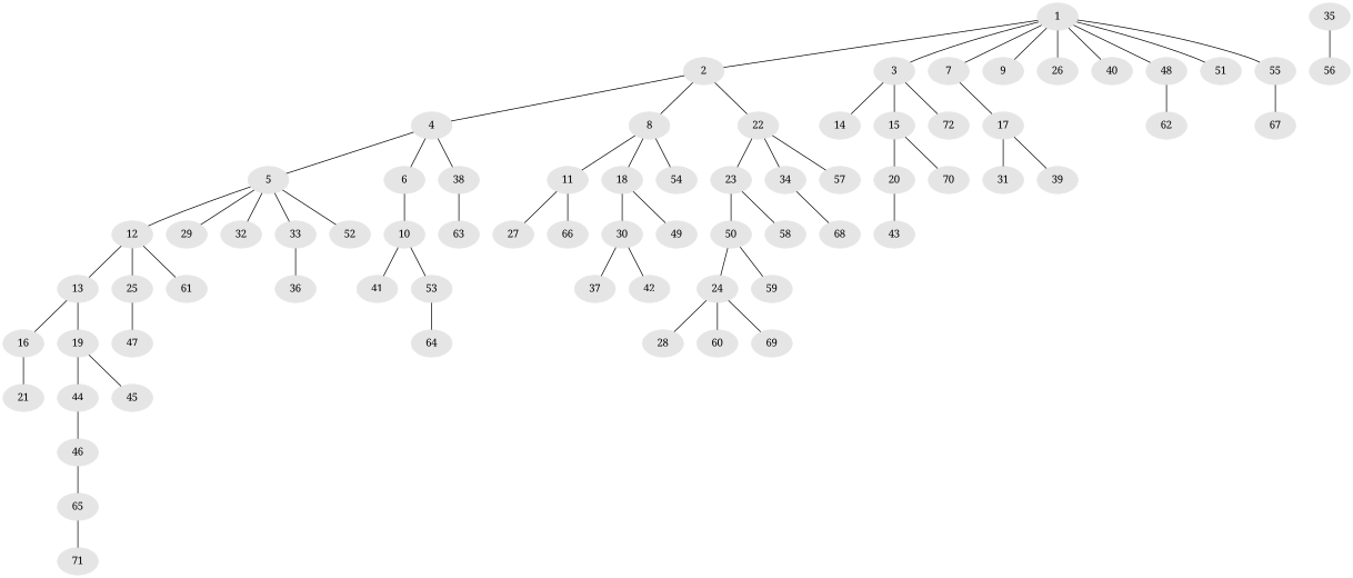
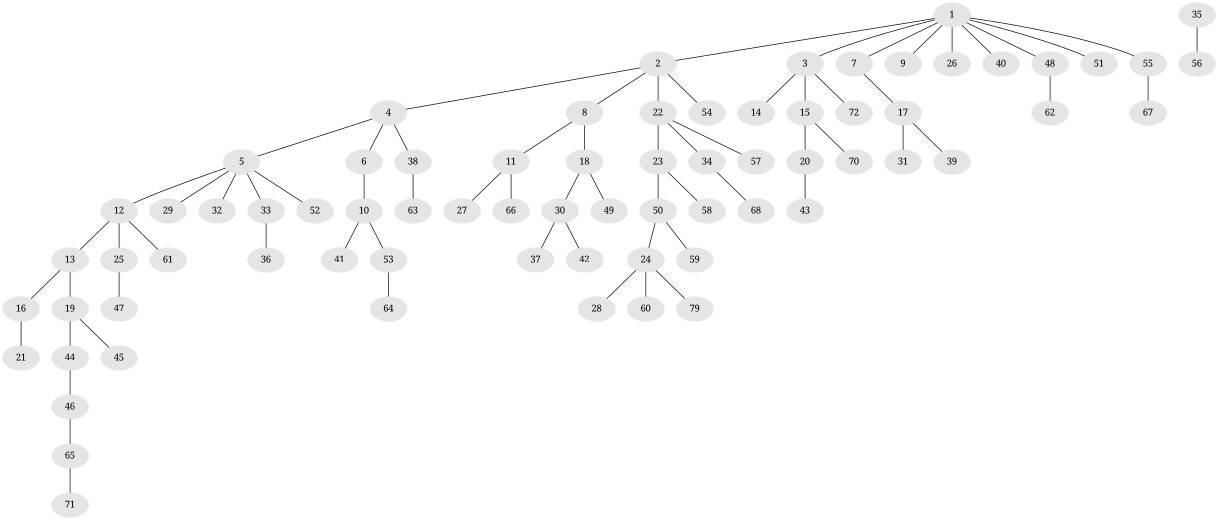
  graph {
    fontname="Noto Serif"
    node [color=gray90 fontname="Noto Serif" style=filled]
    edge [fontname="Noto Serif"]
    1
    2
    3
    7
    9
    26
    40
    48
    51
    55
    4
    8
    22
    14
    15
    72
    17
    62
    67
    5
    6
    38
    11
    18
    54
    23
    34
    57
    20
    70
    12
    29
    32
    33
    52
    10
    63
    13
    25
    61
    36
    41
    53
    31
    39
    27
    66
    30
    49
    64
    16
    19
    47
    21
    44
    45
    43
    35
    56
    37
    42
    46
    50
    58
    68
    24
    28
    60
-   69
+   69 [label=79]
    59
    65
    71
    1 -- 2
    1 -- 3
    1 -- 7
    1 -- 9
    1 -- 26
    1 -- 40
    1 -- 48
    1 -- 51
    1 -- 55
    2 -- 4
    2 -- 8
    2 -- 22
    3 -- 14
    3 -- 15
    3 -- 72
    7 -- 17
    48 -- 62
    55 -- 67
    4 -- 5
    4 -- 6
    4 -- 38
    8 -- 11
    8 -- 18
-   8 -- 54
+   2 -- 54
    22 -- 23
    22 -- 34
    22 -- 57
    15 -- 20
    15 -- 70
    17 -- 31
    17 -- 39
    5 -- 12
    5 -- 29
    5 -- 32
    5 -- 33
    5 -- 52
    6 -- 10
    38 -- 63
    11 -- 27
    11 -- 66
    18 -- 30
    18 -- 49
    23 -- 50
    23 -- 58
    34 -- 68
    20 -- 43
    12 -- 13
    12 -- 25
    12 -- 61
    33 -- 36
    10 -- 41
    10 -- 53
    13 -- 16
    13 -- 19
    25 -- 47
    53 -- 64
    30 -- 37
    30 -- 42
    16 -- 21
    19 -- 44
    19 -- 45
    44 -- 46
    35 -- 56
    46 -- 65
    50 -- 24
    50 -- 59
    24 -- 28
    24 -- 60
    24 -- 69
    65 -- 71
  }
